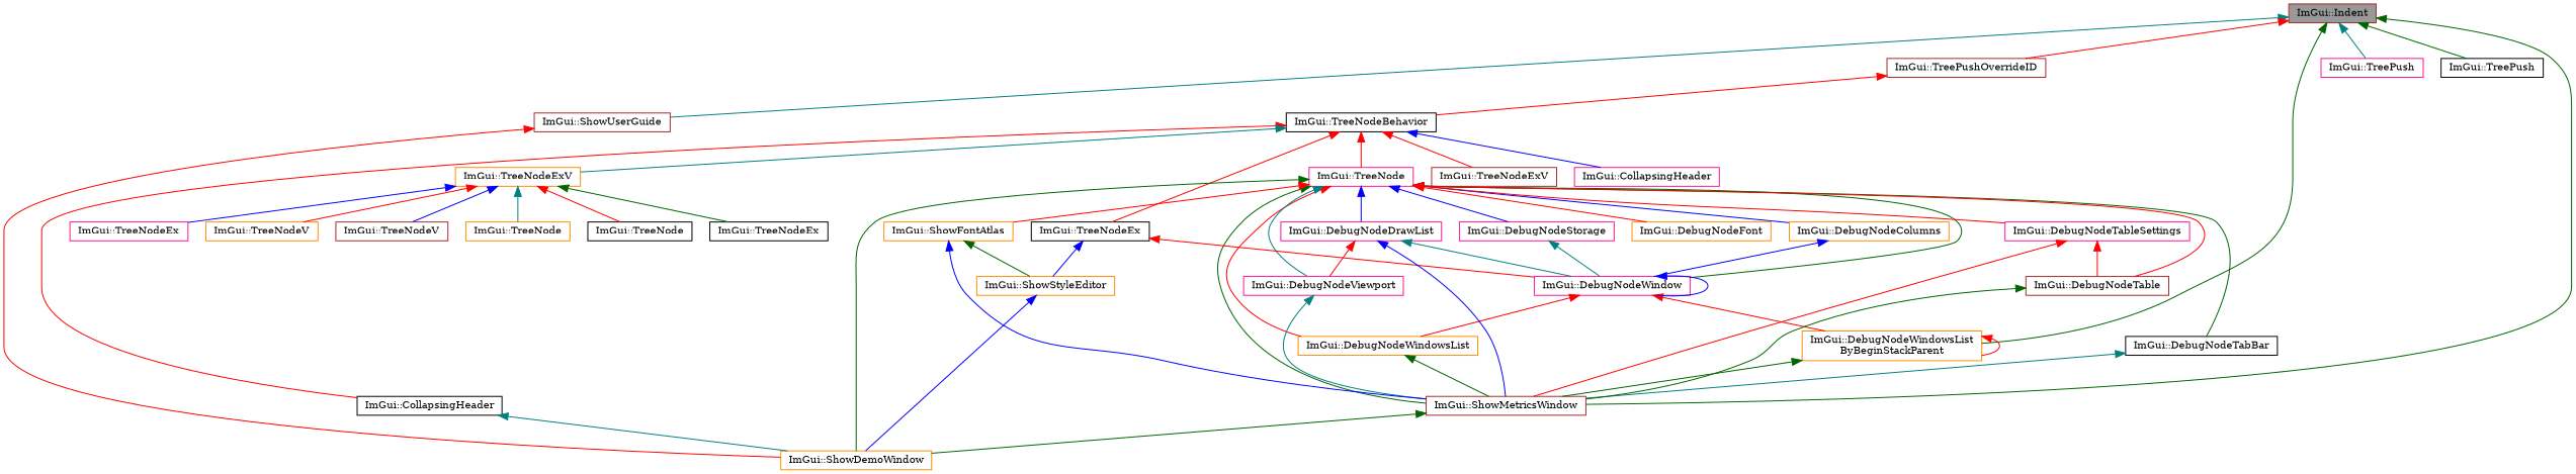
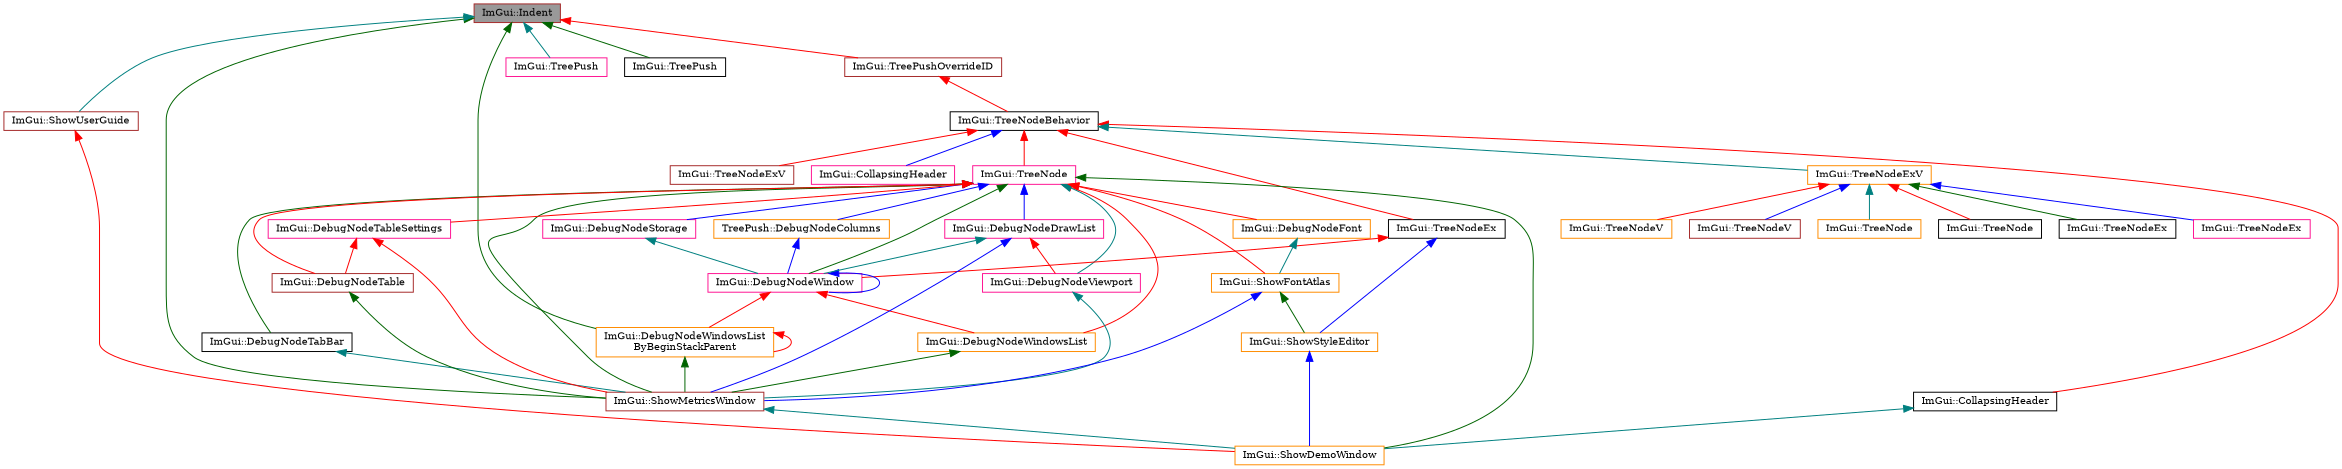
  digraph {
    fontname="DejaVu Serif"
    rankdir=TB
    node [color=darkorange fillcolor=white fontname="DejaVu Serif" fontsize=10 shape=box style=filled]
    edge [color=red dir=back fontname="DejaVu Serif" fontsize=10 labelfontname=Helvetica labelfontsize=10 style=solid]
    n1 [color=brown fillcolor=grey60 fontcolor=black height=0.2 label="ImGui::Indent" width=0.4]
    n2 [height=0.2 label="ImGui::DebugNodeWindowsList\lByBeginStackParent" width=0.4]
    n3 [color=brown height=0.2 label="ImGui::ShowMetricsWindow" width=0.4]
    n4 [color=brown height=0.2 label="ImGui::ShowUserGuide" width=0.4]
    n5 [color=deeppink height=0.2 label="ImGui::TreePush" width=0.4]
    n6 [color=black height=0.2 label="ImGui::TreePush" width=0.4]
    n7 [color=brown height=0.2 label="ImGui::TreePushOverrideID" width=0.4]
    n8 [height=0.2 label="ImGui::ShowDemoWindow" width=0.4]
    n9 [color=black height=0.2 label="ImGui::TreeNodeBehavior" width=0.4]
    n10 [color=deeppink height=0.2 label="ImGui::CollapsingHeader" width=0.4]
    n11 [color=black height=0.2 label="ImGui::CollapsingHeader" width=0.4]
    n12 [color=deeppink height=0.2 label="ImGui::TreeNode" width=0.4]
    n13 [color=black height=0.2 label="ImGui::TreeNodeEx" width=0.4]
    n14 [height=0.2 label="ImGui::TreeNodeExV" width=0.4]
    n15 [color=brown height=0.2 label="ImGui::TreeNodeExV" width=0.4]
-   n16 [height=0.2 label="ImGui::DebugNodeColumns" width=0.4]
+   n16 [height=0.2 label="TreePush::DebugNodeColumns" width=0.4]
    n17 [color=deeppink height=0.2 label="ImGui::DebugNodeWindow" width=0.4]
    n18 [height=0.2 label="ImGui::DebugNodeWindowsList" width=0.4]
    n19 [color=deeppink height=0.2 label="ImGui::DebugNodeDrawList" width=0.4]
    n20 [color=deeppink height=0.2 label="ImGui::DebugNodeViewport" width=0.4]
    n21 [height=0.2 label="ImGui::DebugNodeFont" width=0.4]
    n22 [height=0.2 label="ImGui::ShowFontAtlas" width=0.4]
    n23 [color=deeppink height=0.2 label="ImGui::DebugNodeStorage" width=0.4]
    n24 [color=black height=0.2 label="ImGui::DebugNodeTabBar" width=0.4]
    n25 [color=brown height=0.2 label="ImGui::DebugNodeTable" width=0.4]
    n26 [color=deeppink height=0.2 label="ImGui::DebugNodeTableSettings" width=0.4]
    n27 [height=0.2 label="ImGui::ShowStyleEditor" width=0.4]
    n28 [height=0.2 label="ImGui::TreeNode" width=0.4]
    n29 [color=black height=0.2 label="ImGui::TreeNode" width=0.4]
    n30 [color=black height=0.2 label="ImGui::TreeNodeEx" width=0.4]
    n31 [color=deeppink height=0.2 label="ImGui::TreeNodeEx" width=0.4]
    n32 [height=0.2 label="ImGui::TreeNodeV" width=0.4]
    n33 [color=brown height=0.2 label="ImGui::TreeNodeV" width=0.4]
    n1 -> n2 [color=darkgreen]
    n1 -> n3 [color=darkgreen]
    n1 -> n4 [color=teal]
    n1 -> n5 [color=teal]
    n1 -> n6 [color=darkgreen]
    n1 -> n7
    n2 -> n2
    n2 -> n3 [color=darkgreen]
-   n3 -> n8 [color=darkgreen]
+   n3 -> n8 [color=teal]
    n4 -> n8
    n7 -> n9
    n9 -> n10 [color=blue]
    n9 -> n11
    n9 -> n12
    n9 -> n13
    n9 -> n14 [color=teal]
    n9 -> n15
    n11 -> n8 [color=teal]
    n12 -> n3 [color=darkgreen]
    n12 -> n8 [color=darkgreen]
    n12 -> n16 [color=blue]
    n12 -> n17 [color=darkgreen]
    n12 -> n18
    n12 -> n19 [color=blue]
    n12 -> n20 [color=teal]
    n12 -> n21
    n12 -> n22
    n12 -> n23 [color=blue]
    n12 -> n24 [color=darkgreen]
    n12 -> n25
    n12 -> n26
    n13 -> n17
    n13 -> n27 [color=blue]
    n14 -> n28 [color=teal]
    n14 -> n29
    n14 -> n30 [color=darkgreen]
    n14 -> n31 [color=blue]
    n14 -> n32
    n14 -> n33 [color=blue]
    n16 -> n17 [color=blue]
    n17 -> n2
    n17 -> n17 [color=blue]
    n17 -> n18
    n18 -> n3 [color=darkgreen]
    n19 -> n3 [color=blue]
    n19 -> n17 [color=teal]
    n19 -> n20
    n20 -> n3 [color=teal]
+   n21 -> n22 [color=teal]
    n22 -> n3 [color=blue]
    n22 -> n27 [color=darkgreen]
    n23 -> n17 [color=teal]
    n24 -> n3 [color=teal]
    n25 -> n3 [color=darkgreen]
    n26 -> n3
    n26 -> n25
    n27 -> n8 [color=blue]
  }
